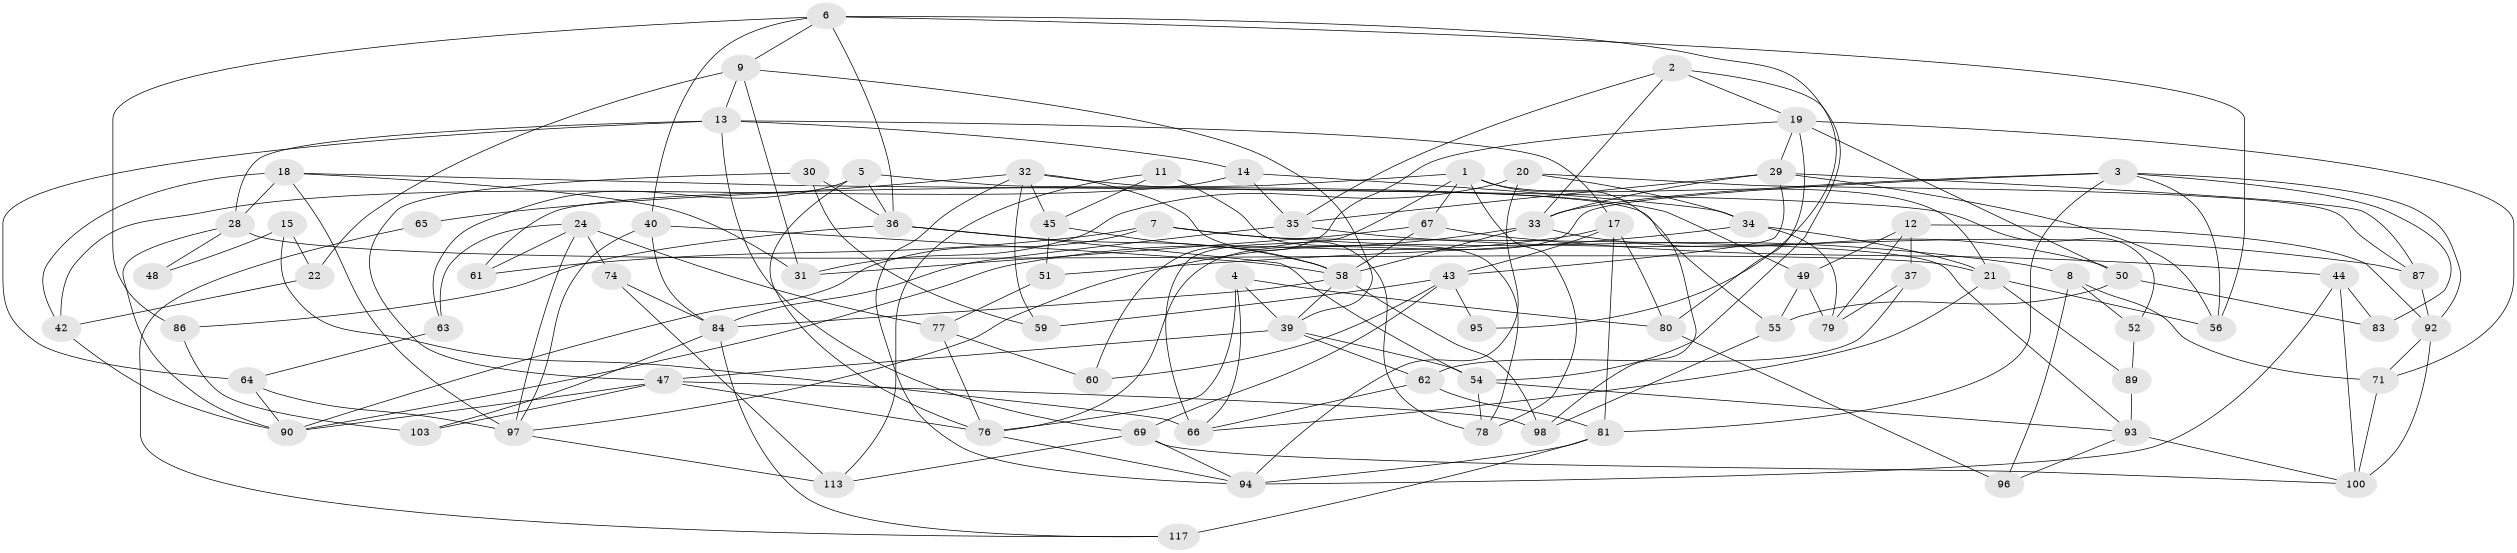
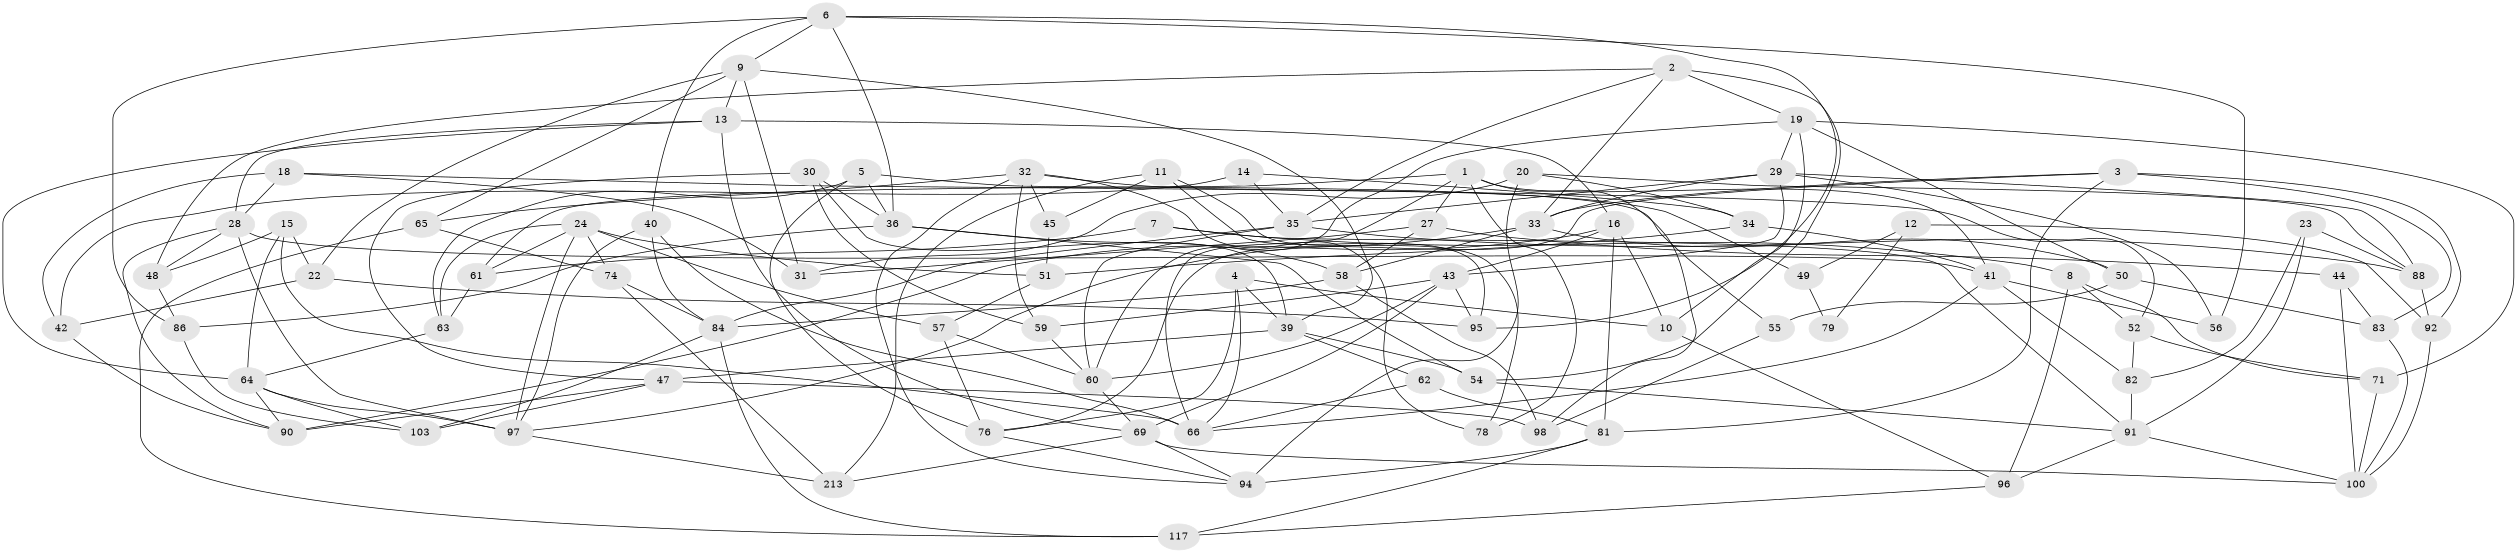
  graph {
    node [color=gray90 style=filled]
    1 [super="+91"]
-   27 [label=67]
-   41 [super="+72" label=21]
+   27
+   41 [super="+72"]
    61
    66 [super="+102"]
    n6 [label=78]
    98
    31
    44
    58 [super="+119"]
    56
-   82 [label=89]
+   82
    63
    2 [super="+99"]
    19 [super="+21"]
    33 [super="+105"]
    35 [super="+115"]
    48
    54 [super="+67"]
-   80
+   80 [label=10]
    71
    29 [super="+89"]
    50
    60 [super="+70"]
    97 [super="+108"]
-   87 [super="+112"]
+   87 [super="+112" label=88]
    84 [super="+104"]
    86
-   93 [super="+109"]
+   93 [super="+109" label=91]
    3 [super="+10"]
    76 [super="+78"]
    81 [super="+116"]
    83
    92
    94 [super="+114"]
    117
    100 [super="+107"]
    39 [super="+73"]
    47 [super="+106"]
    62
    4
    96
    36 [super="+38"]
    5
    55
    64 [super="+77"]
    6 [super="+26"]
    9 [super="+101"]
    40
    95
    13 [super="+16"]
    22
    65
    103
    7
    8
    90 [super="+118"]
    52
    14
-   17 [super="+25"]
+   17 [super="+25" label=16]
    28 [super="+46"]
    69 [super="+88"]
    42
    74
    11
    45
-   113
+   113 [label=213]
    51
    12
-   37
    49
    79
    34 [super="+110"]
    43 [super="+53"]
    15
    59
    18 [super="+85"]
    20
+   23
    24 [super="+75"]
-   57 [label=77]
+   57
    30
    32 [super="+111"]
    1 -- 27
    1 -- 41
    1 -- 61
    1 -- 66
    1 -- n6
    1 -- 98
    27 -- 31
    27 -- 44
    27 -- 58
    41 -- 66
    41 -- 56
    41 -- 82
+   61 -- 63
    44 -- 83
-   44 -- 94
    44 -- 100
    58 -- 98
    58 -- 84
    82 -- 93
    63 -- 64
    2 -- 19
    2 -- 33
    2 -- 35
+   2 -- 48
    2 -- 54 [weight=2]
    19 -- 80
    19 -- 71
    19 -- 29
    19 -- 50
    19 -- 60
    33 -- 58
    33 -- 50
    33 -- 97
+   35 -- 60
    35 -- 87
    35 -- 84
-   54 -- n6
+   48 -- 86
    54 -- 93
    80 -- 96
    71 -- 100
    29 -- 56
    29 -- 33
    29 -- 35
    29 -- 87
    29 -- 43
    50 -- 83
    50 -- 55
+   60 -- 69
    97 -- 113
    87 -- 92
    84 -- 117
    84 -- 103
    86 -- 103
    93 -- 100
    93 -- 96
-   3 -- 56
    3 -- 33
    3 -- 76
    3 -- 81
    3 -- 83
    3 -- 92
    76 -- 94
    81 -- 94
    81 -- 117
+   83 -- 100
    92 -- 100
    39 -- 54
    39 -- 47
    39 -- 62
    47 -- 98
-   47 -- 76
    47 -- 103
    47 -- 90
    62 -- 66
    62 -- 81
    4 -- 66
    4 -- 80
    4 -- 76
    4 -- 39
+   96 -- 117
    36 -- 58
    36 -- 54
    36 -- 86
    5 -- 63
    5 -- 76
    5 -- 36
    5 -- 55
    55 -- 98
    64 -- 97
+   64 -- 103
    64 -- 90
    6 -- 56
    6 -- 86
    6 -- 36
    6 -- 9
    6 -- 40
    6 -- 95
    9 -- 31
    9 -- 39
    9 -- 13
    9 -- 22
-   40 -- 58
+   9 -- 65
+   40 -- 66
    40 -- 97
    40 -- 84
    13 -- 64
-   13 -- 14
    13 -- 17
    13 -- 28
    13 -- 69
+   22 -- 95
    22 -- 42
    65 -- 117
+   65 -- 74
    7 -- 61
    7 -- 93
    7 -- 8
-   7 -- 90
    8 -- 71
    8 -- 96
    8 -- 52
    52 -- 82
-   92 -- 71
+   52 -- 71
    14 -- 35
    14 -- 42
    14 -- 34
    17 -- 80
    17 -- 81 [weight=2]
    17 -- 90
    17 -- 43
    28 -- 41
    28 -- 48
    28 -- 90
    69 -- 94
    69 -- 100
    69 -- 113
    42 -- 90
    74 -- 84
    74 -- 113
    11 -- n6
+   11 -- 95
    11 -- 45
    11 -- 113
-   45 -- 58
    45 -- 51
    51 -- 57
    12 -- 92
-   12 -- 37
    12 -- 49
    12 -- 79
-   37 -- 62
-   37 -- 79
-   49 -- 55
    49 -- 79
    34 -- 41
    34 -- 51
-   34 -- 79
    43 -- 60
    43 -- 95
    43 -- 69
    43 -- 59
    15 -- 66
    15 -- 48
+   15 -- 64
    15 -- 22
+   59 -- 60
    18 -- 31
-   18 -- 97
+   28 -- 97
    18 -- 52
    18 -- 28 [weight=2]
    18 -- 42
    20 -- 31
    20 -- 87
    20 -- 94
    20 -- 34
+   23 -- 82
+   23 -- 87 [weight=2]
+   23 -- 93
    24 -- 61
    24 -- 63
    24 -- 97
    24 -- 74
+   24 -- 51
    24 -- 57
    57 -- 60
    57 -- 76
-   58 -- 39
+   30 -- 39
    30 -- 47
    30 -- 36
    30 -- 59
    32 -- n6
    32 -- 94
    32 -- 65
    32 -- 45
    32 -- 49
    32 -- 59
  }
